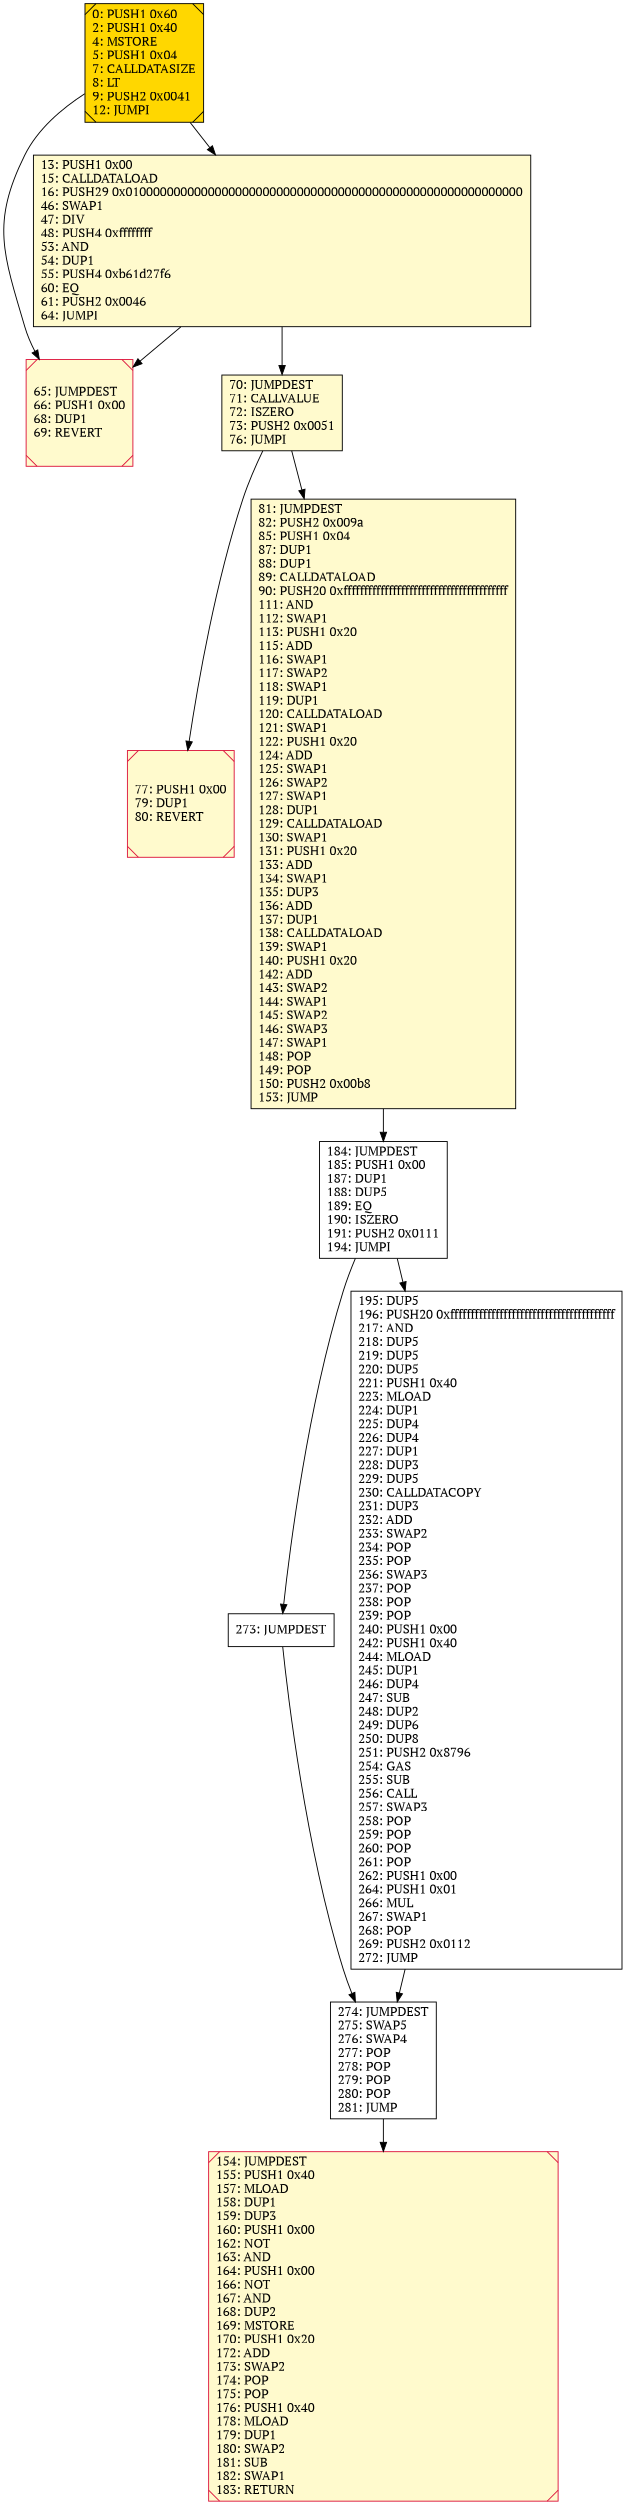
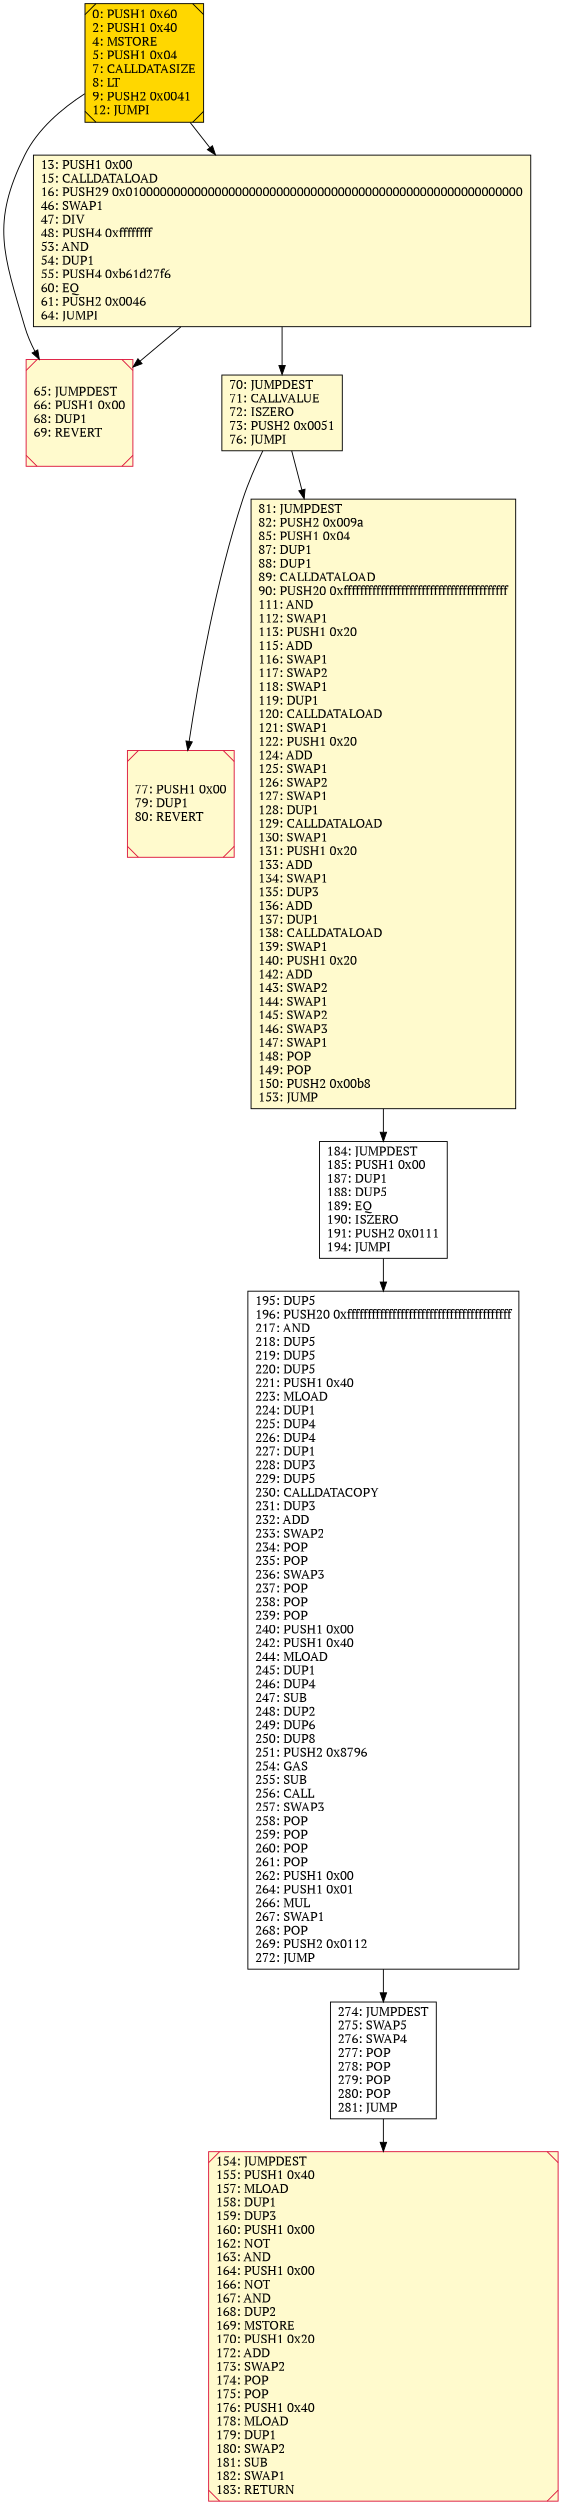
  digraph {
    fontname="PT Serif"
    rankdir=UD
    node [color=black fillcolor=lemonchiffon fontcolor=black fontname="PT Serif" shape=box style=filled]
    edge [fontname="PT Serif"]
    n1 [color=crimson label="154: JUMPDEST\l155: PUSH1 0x40\l157: MLOAD\l158: DUP1\l159: DUP3\l160: PUSH1 0x00\l162: NOT\l163: AND\l164: PUSH1 0x00\l166: NOT\l167: AND\l168: DUP2\l169: MSTORE\l170: PUSH1 0x20\l172: ADD\l173: SWAP2\l174: POP\l175: POP\l176: PUSH1 0x40\l178: MLOAD\l179: DUP1\l180: SWAP2\l181: SUB\l182: SWAP1\l183: RETURN\l" shape=Msquare]
    n2 [fillcolor=white label="274: JUMPDEST\l275: SWAP5\l276: SWAP4\l277: POP\l278: POP\l279: POP\l280: POP\l281: JUMP\l"]
    n3 [color=crimson label="65: JUMPDEST\l66: PUSH1 0x00\l68: DUP1\l69: REVERT\l" shape=Msquare]
    n4 [fillcolor=gold label="0: PUSH1 0x60\l2: PUSH1 0x40\l4: MSTORE\l5: PUSH1 0x04\l7: CALLDATASIZE\l8: LT\l9: PUSH2 0x0041\l12: JUMPI\l" shape=Msquare]
    n5 [label="13: PUSH1 0x00\l15: CALLDATALOAD\l16: PUSH29 0x0100000000000000000000000000000000000000000000000000000000\l46: SWAP1\l47: DIV\l48: PUSH4 0xffffffff\l53: AND\l54: DUP1\l55: PUSH4 0xb61d27f6\l60: EQ\l61: PUSH2 0x0046\l64: JUMPI\l"]
    n6 [label="70: JUMPDEST\l71: CALLVALUE\l72: ISZERO\l73: PUSH2 0x0051\l76: JUMPI\l"]
    n7 [color=crimson label="77: PUSH1 0x00\l79: DUP1\l80: REVERT\l" shape=Msquare]
    n8 [label="81: JUMPDEST\l82: PUSH2 0x009a\l85: PUSH1 0x04\l87: DUP1\l88: DUP1\l89: CALLDATALOAD\l90: PUSH20 0xffffffffffffffffffffffffffffffffffffffff\l111: AND\l112: SWAP1\l113: PUSH1 0x20\l115: ADD\l116: SWAP1\l117: SWAP2\l118: SWAP1\l119: DUP1\l120: CALLDATALOAD\l121: SWAP1\l122: PUSH1 0x20\l124: ADD\l125: SWAP1\l126: SWAP2\l127: SWAP1\l128: DUP1\l129: CALLDATALOAD\l130: SWAP1\l131: PUSH1 0x20\l133: ADD\l134: SWAP1\l135: DUP3\l136: ADD\l137: DUP1\l138: CALLDATALOAD\l139: SWAP1\l140: PUSH1 0x20\l142: ADD\l143: SWAP2\l144: SWAP1\l145: SWAP2\l146: SWAP3\l147: SWAP1\l148: POP\l149: POP\l150: PUSH2 0x00b8\l153: JUMP\l"]
    n9 [fillcolor=white label="184: JUMPDEST\l185: PUSH1 0x00\l187: DUP1\l188: DUP5\l189: EQ\l190: ISZERO\l191: PUSH2 0x0111\l194: JUMPI\l"]
-   n10 [fillcolor=white label="273: JUMPDEST\l"]
    n11 [fillcolor=white label="195: DUP5\l196: PUSH20 0xffffffffffffffffffffffffffffffffffffffff\l217: AND\l218: DUP5\l219: DUP5\l220: DUP5\l221: PUSH1 0x40\l223: MLOAD\l224: DUP1\l225: DUP4\l226: DUP4\l227: DUP1\l228: DUP3\l229: DUP5\l230: CALLDATACOPY\l231: DUP3\l232: ADD\l233: SWAP2\l234: POP\l235: POP\l236: SWAP3\l237: POP\l238: POP\l239: POP\l240: PUSH1 0x00\l242: PUSH1 0x40\l244: MLOAD\l245: DUP1\l246: DUP4\l247: SUB\l248: DUP2\l249: DUP6\l250: DUP8\l251: PUSH2 0x8796\l254: GAS\l255: SUB\l256: CALL\l257: SWAP3\l258: POP\l259: POP\l260: POP\l261: POP\l262: PUSH1 0x00\l264: PUSH1 0x01\l266: MUL\l267: SWAP1\l268: POP\l269: PUSH2 0x0112\l272: JUMP\l"]
    n2 -> n1
    n4 -> n3
    n4 -> n5
    n5 -> n3
    n5 -> n6
    n6 -> n7
    n6 -> n8
    n8 -> n9
-   n9 -> n10
    n9 -> n11
-   n10 -> n2
    n11 -> n2
  }
